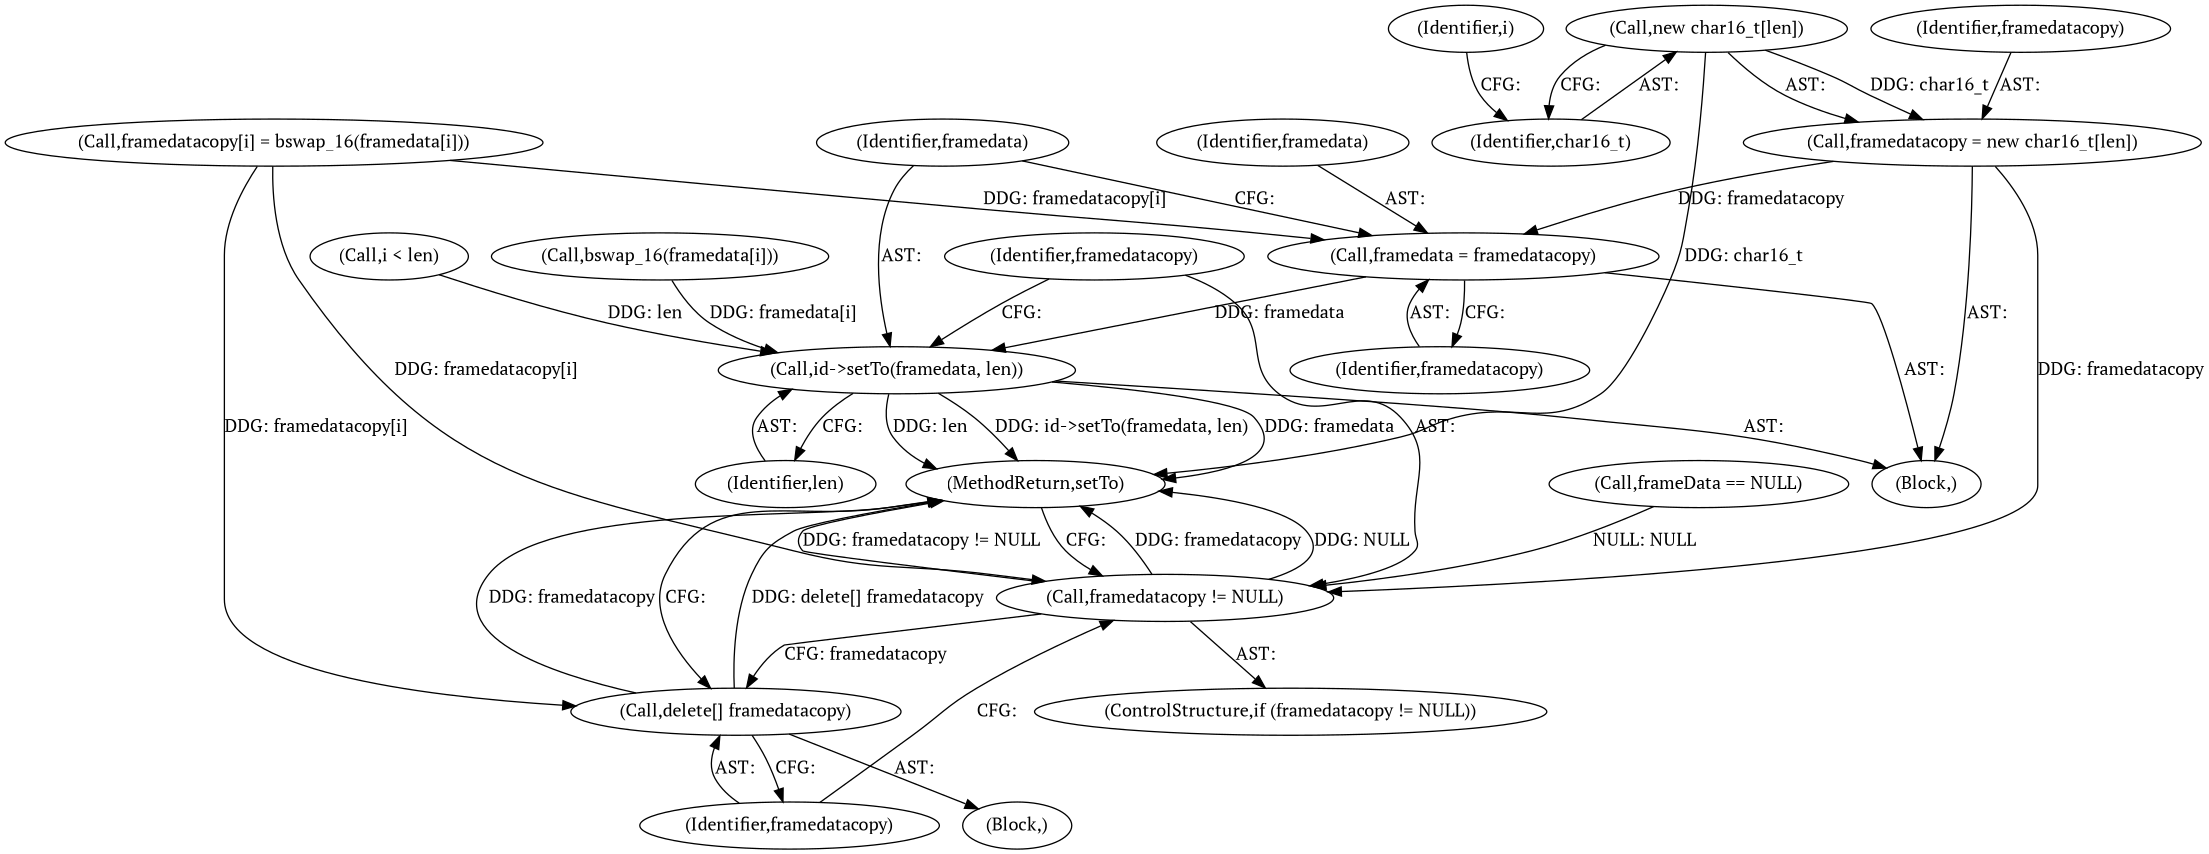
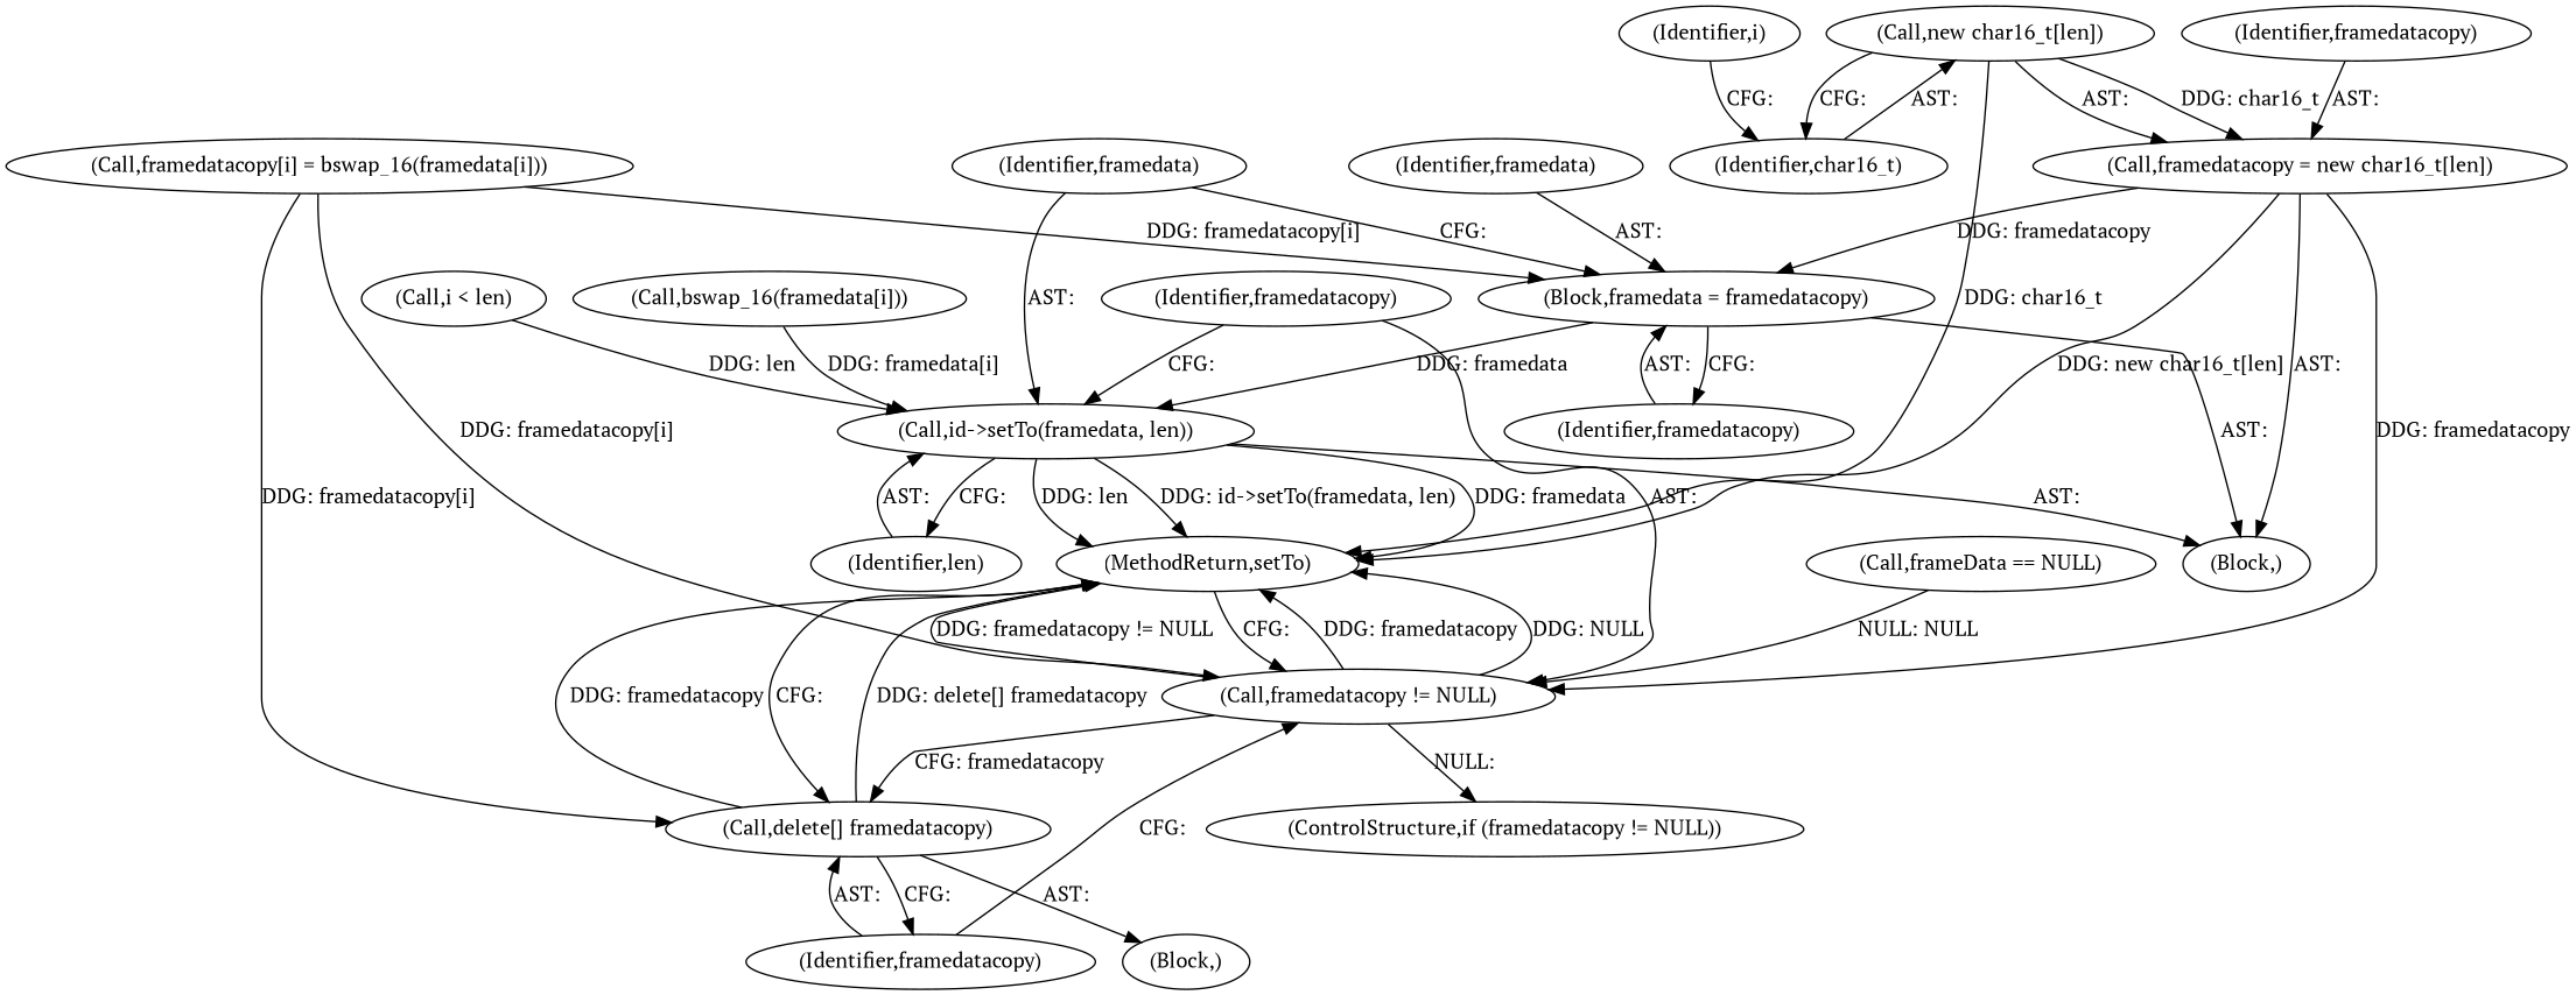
  digraph {
    fontname="PT Serif"
    node [fontname="PT Serif"]
    edge [fontname="PT Serif"]
    n1 [label="(Call,framedatacopy = new char16_t[len])"]
-   n2 [label="(Call,framedata = framedatacopy)"]
+   n2 [label="(Block,framedata = framedatacopy)"]
    n3 [label="(Call,framedatacopy != NULL)"]
    n4 [label="(Block,)"]
    n5 [label="(MethodReturn,setTo)"]
    n6 [label="(Call,new char16_t[len])"]
    n7 [label="(Identifier,char16_t)"]
    n8 [label="(Call,id->setTo(framedata, len))"]
    n9 [label="(Identifier,framedatacopy)"]
    n10 [label="(Call,delete[] framedatacopy)"]
    n11 [label="(ControlStructure,if (framedatacopy != NULL))"]
    n12 [label="(Identifier,len)"]
    n13 [label="(Block,)"]
    n14 [label="(Identifier,framedatacopy)"]
    n15 [label="(Identifier,framedatacopy)"]
    n16 [label="(Identifier,framedatacopy)"]
    n17 [label="(Identifier,framedata)"]
    n18 [label="(Call,i < len)"]
    n19 [label="(Call,framedatacopy[i] = bswap_16(framedata[i]))"]
    n20 [label="(Call,frameData == NULL)"]
    n21 [label="(Identifier,framedata)"]
    n22 [label="(Call,bswap_16(framedata[i]))"]
    n23 [label="(Identifier,i)"]
    n1 -> n2 [label="DDG: framedatacopy"]
    n1 -> n3 [label="DDG: framedatacopy"]
    n1 -> n4 [label="AST: "]
+   n1 -> n5 [label="DDG: new char16_t[len]"]
    n2 -> n4 [label="AST: "]
    n2 -> n8 [label="DDG: framedata"]
    n2 -> n9 [label="CFG: "]
    n3 -> n5 [label="DDG: framedatacopy"]
    n3 -> n5 [label="DDG: NULL"]
    n3 -> n5 [label="DDG: framedatacopy != NULL"]
    n3 -> n10 [label="CFG: framedatacopy"]
-   n3 -> n11 [label="AST: "]
+   n3 -> n11 [label="NULL: "]
    n5 -> n3 [label="CFG: "]
    n5 -> n10 [label="CFG: "]
    n6 -> n1 [label="AST: "]
    n6 -> n1 [label="DDG: char16_t"]
    n6 -> n5 [label="DDG: char16_t"]
    n6 -> n7 [label="CFG: "]
    n7 -> n6 [label="AST: "]
    n8 -> n4 [label="AST: "]
    n8 -> n5 [label="DDG: id->setTo(framedata, len)"]
    n8 -> n5 [label="DDG: framedata"]
    n8 -> n5 [label="DDG: len"]
    n8 -> n12 [label="CFG: "]
    n9 -> n2 [label="AST: "]
    n10 -> n5 [label="DDG: delete[] framedatacopy"]
    n10 -> n5 [label="DDG: framedatacopy"]
    n10 -> n13 [label="AST: "]
    n10 -> n14 [label="CFG: "]
    n12 -> n8 [label="AST: "]
    n14 -> n3 [label="CFG: "]
    n14 -> n10 [label="AST: "]
    n15 -> n3 [label="AST: "]
    n15 -> n8 [label="CFG: "]
    n16 -> n1 [label="AST: "]
    n17 -> n2 [label="AST: "]
    n18 -> n8 [label="DDG: len"]
    n19 -> n2 [label="DDG: framedatacopy[i]"]
    n19 -> n3 [label="DDG: framedatacopy[i]"]
    n19 -> n10 [label="DDG: framedatacopy[i]"]
    n20 -> n3 [label="NULL: NULL"]
    n21 -> n2 [label="CFG: "]
    n21 -> n8 [label="AST: "]
    n22 -> n8 [label="DDG: framedata[i]"]
    n23 -> n7 [label="CFG: "]
  }
